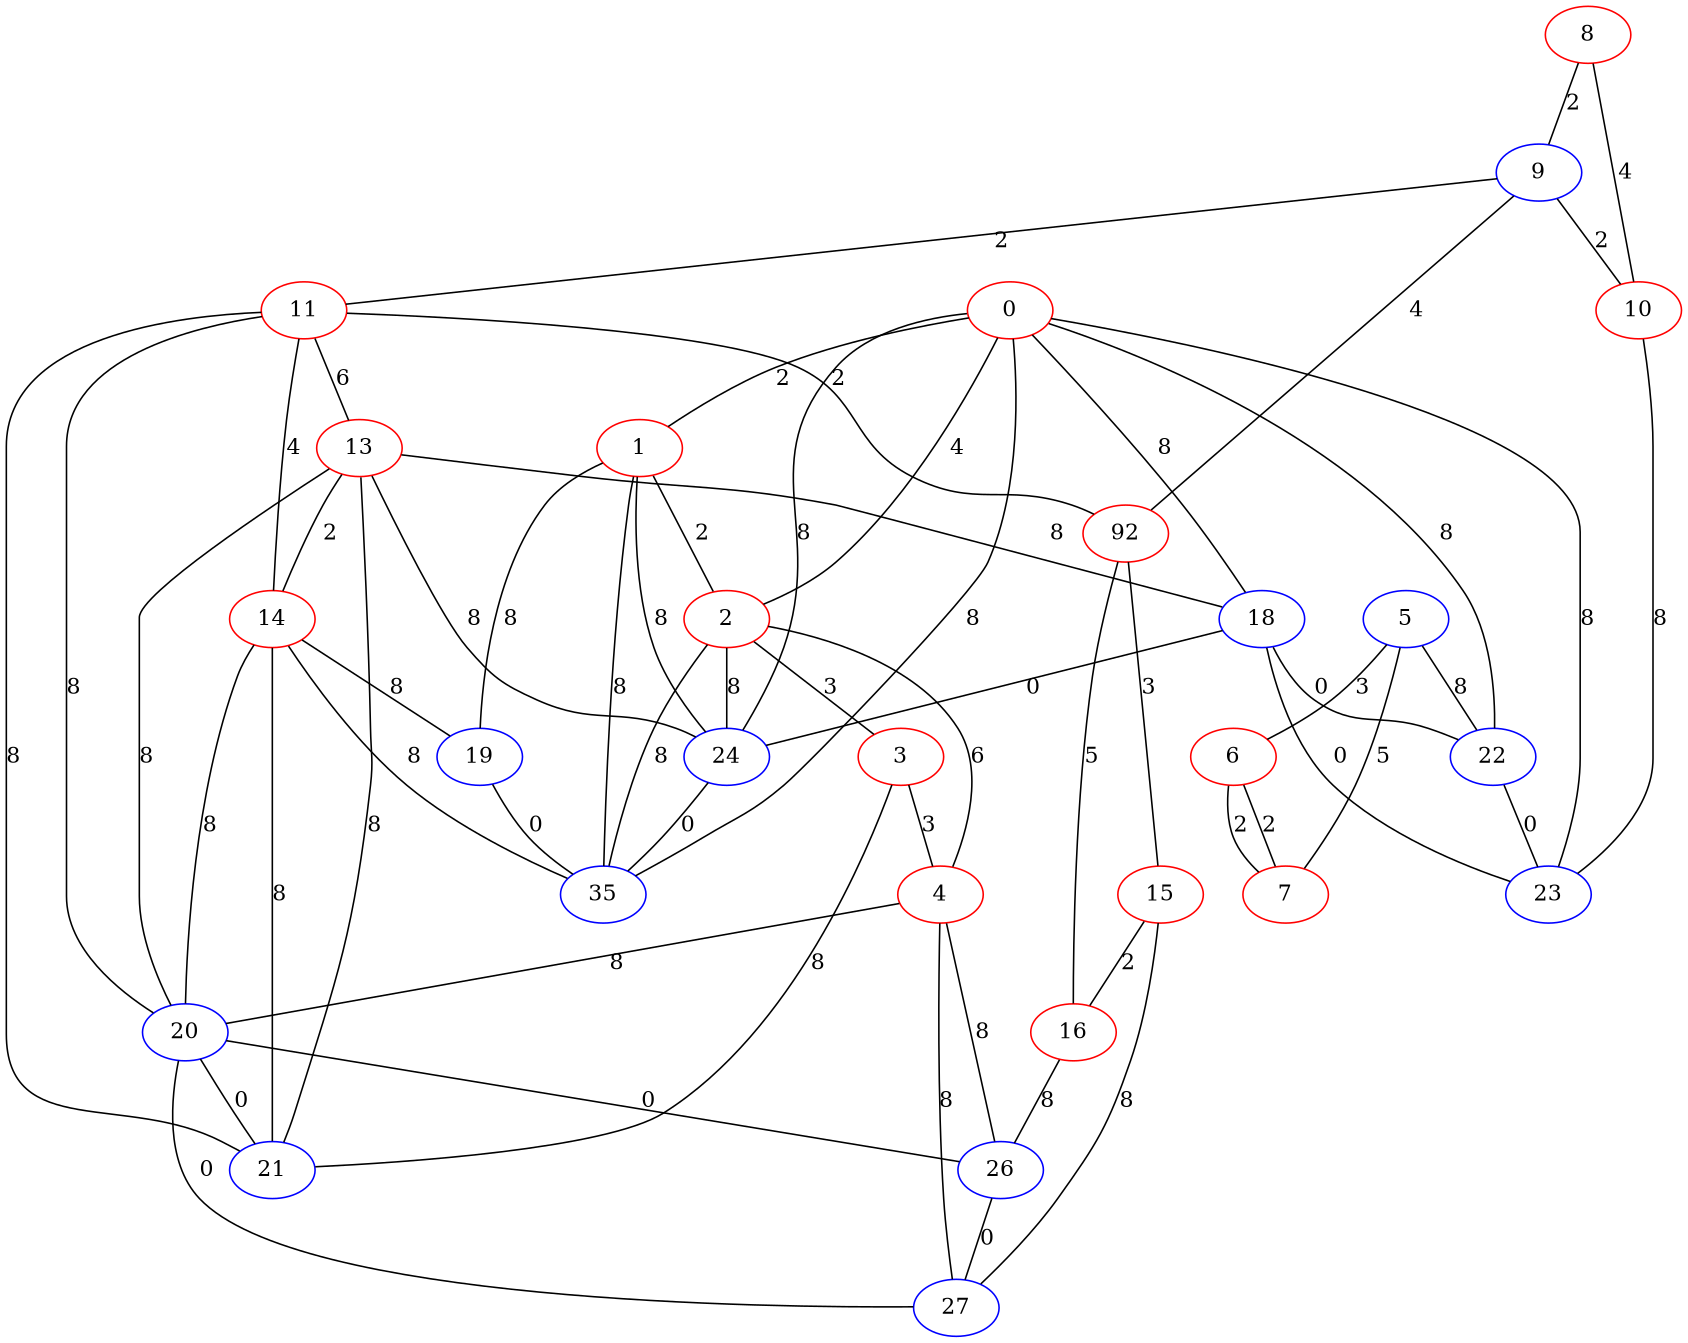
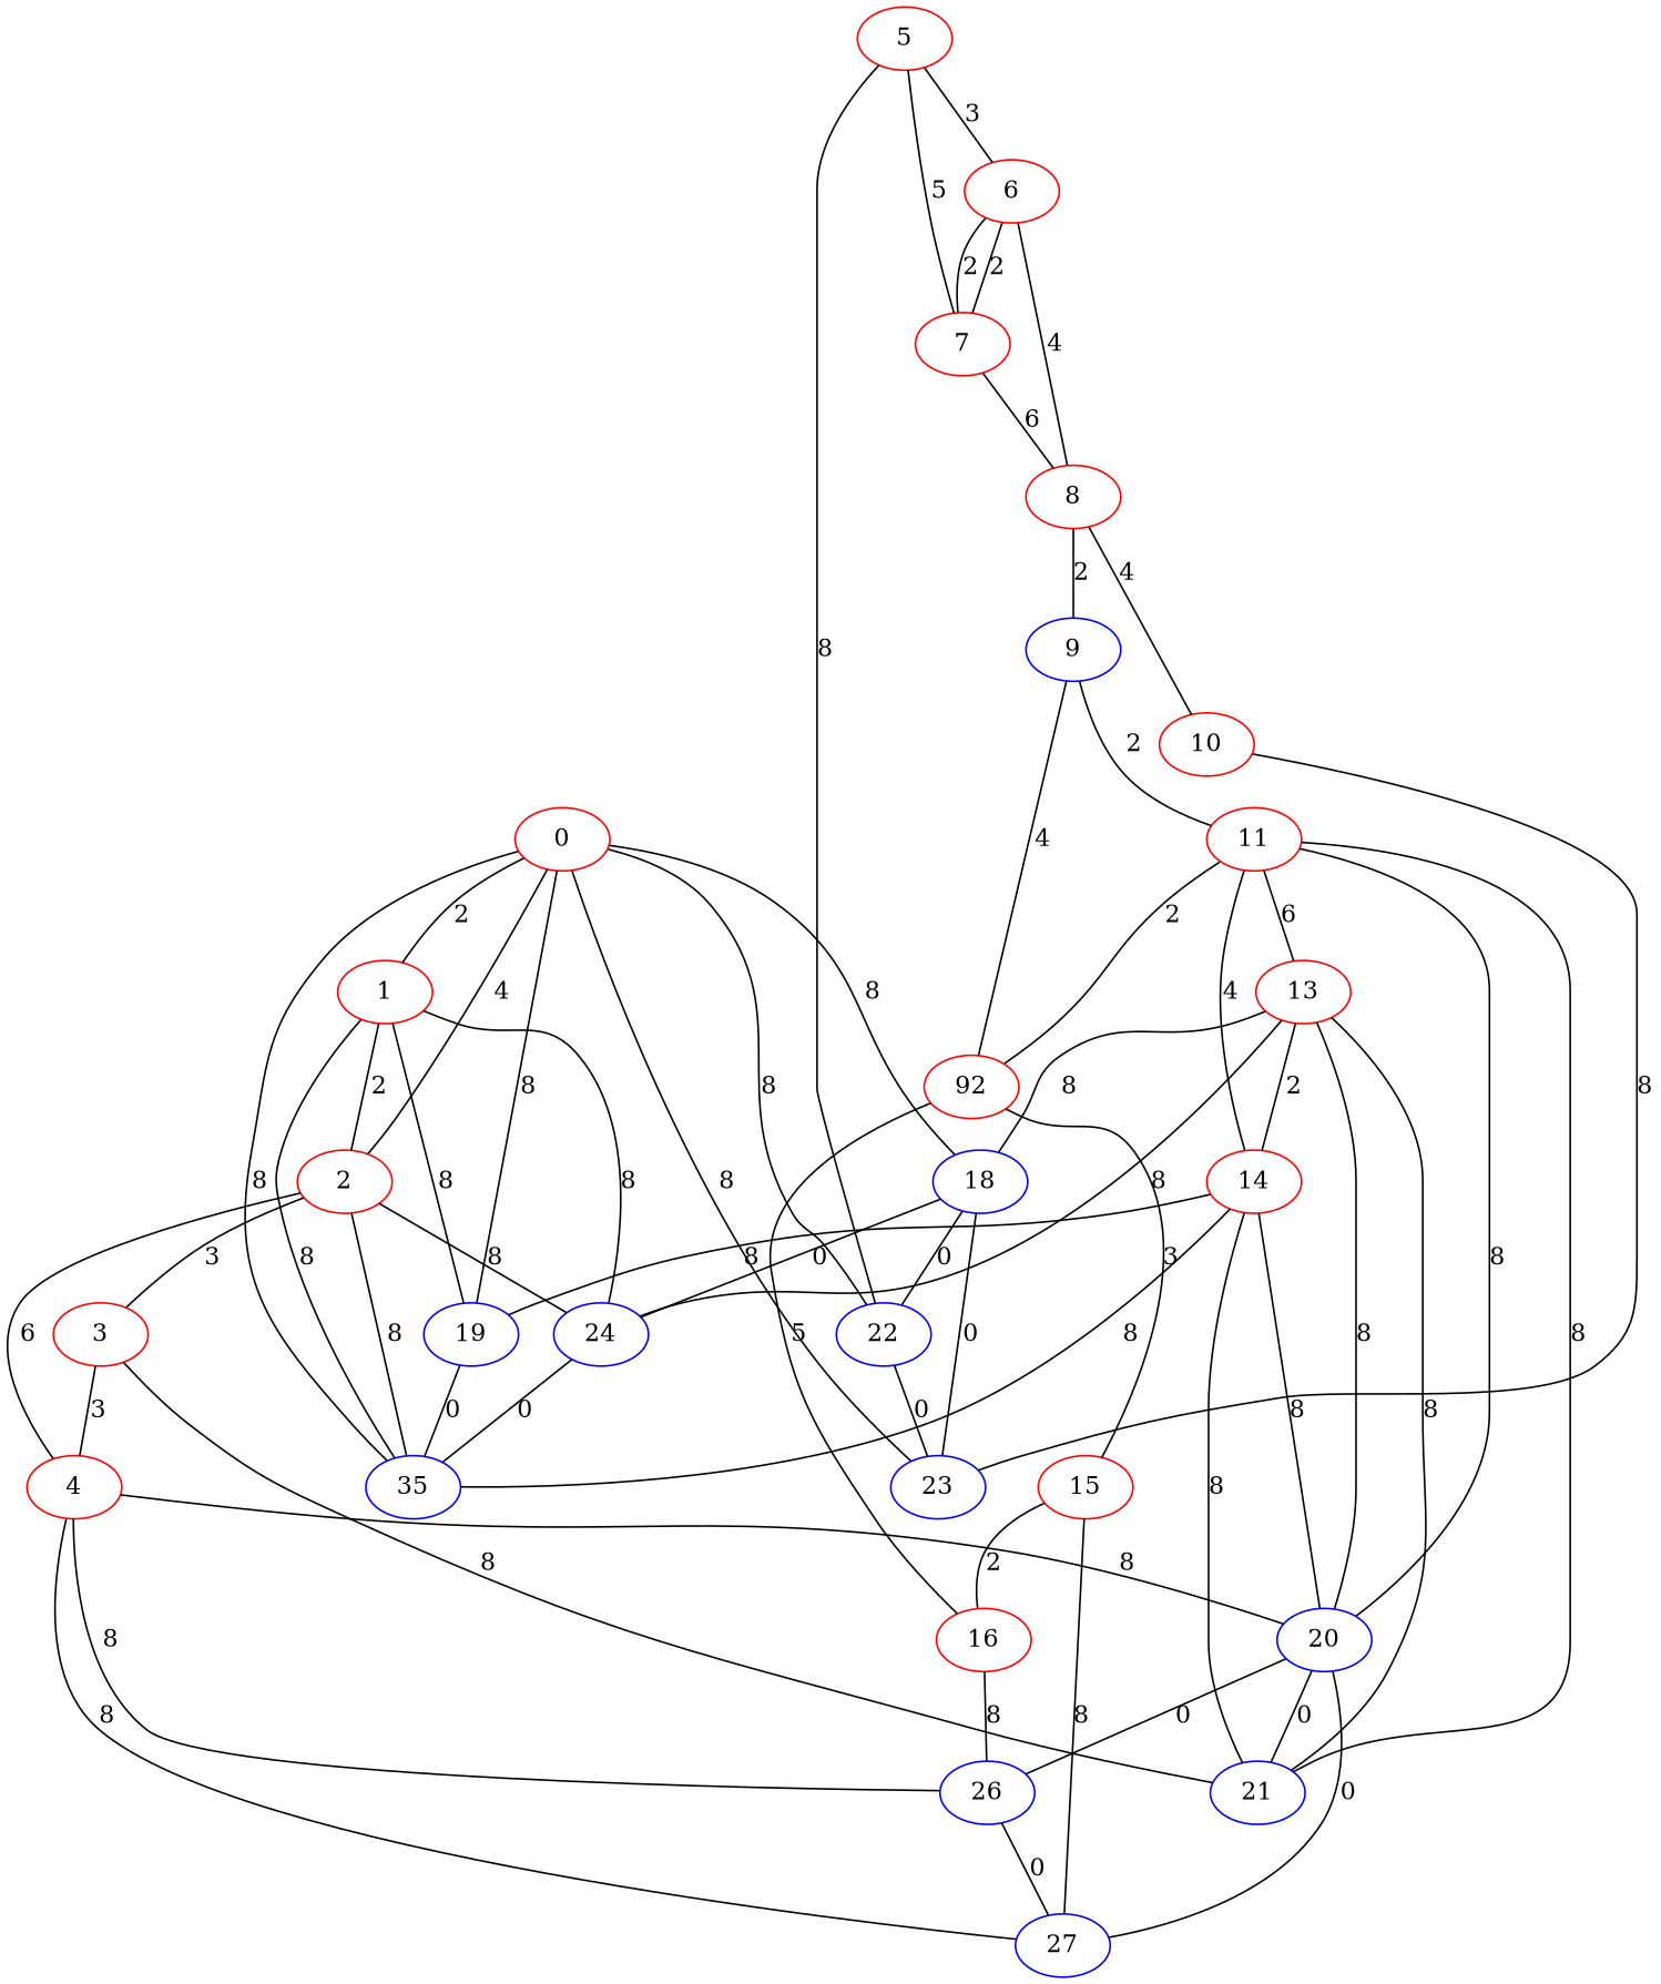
  graph {
    node [color=red weight=1]
    0
    1
    2
    18 [color=blue weight=3]
    22 [color=blue weight=3]
    23 [color=blue weight=3]
    24 [color=blue weight=3]
    n8 [color=blue label=35 weight=3]
    19 [color=blue weight=3]
    3
    4
    21 [color=blue weight=3]
    20 [color=blue weight=3]
    26 [color=blue weight=3]
    27 [color=blue weight=3]
-   5 [color=blue]
+   5
    6
    7
    8
    9 [color=blue]
    10
    11
    n23 [label=92]
    13
    14
    15
    16
    0 -- 1 [label=2]
    0 -- 2 [label=4]
    0 -- 18 [label=8]
    0 -- 22 [label=8]
    0 -- 23 [label=8]
-   0 -- 24 [label=8]
+   0 -- 19 [label=8]
    0 -- n8 [label=8]
    1 -- 2 [label=2]
    1 -- 24 [label=8]
    1 -- n8 [label=8]
    1 -- 19 [label=8]
    2 -- 24 [label=8]
    2 -- n8 [label=8]
    2 -- 3 [label=3]
    2 -- 4 [label=6]
    18 -- 22 [label=0]
    18 -- 23 [label=0]
    18 -- 24 [label=0]
    22 -- 23 [label=0]
    24 -- n8 [label=0]
    19 -- n8 [label=0]
    3 -- 4 [label=3]
    3 -- 21 [label=8]
    4 -- 20 [label=8]
    4 -- 26 [label=8]
    4 -- 27 [label=8]
    20 -- 21 [label=0]
    20 -- 26 [label=0]
    20 -- 27 [label=0]
    26 -- 27 [label=0]
    5 -- 22 [label=8]
    5 -- 6 [label=3]
    5 -- 7 [label=5]
    6 -- 7 [label=2]
    6 -- 7 [label=2]
+   6 -- 8 [label=4]
+   7 -- 8 [label=6]
    8 -- 9 [label=2]
    8 -- 10 [label=4]
-   9 -- 10 [label=2]
    9 -- 11 [label=2]
    9 -- n23 [label=4]
    10 -- 23 [label=8]
    11 -- 21 [label=8]
    11 -- 20 [label=8]
    11 -- n23 [label=2]
    11 -- 13 [label=6]
    11 -- 14 [label=4]
    n23 -- 15 [label=3]
    n23 -- 16 [label=5]
    13 -- 18 [label=8]
    13 -- 24 [label=8]
    13 -- 21 [label=8]
    13 -- 20 [label=8]
    13 -- 14 [label=2]
    14 -- n8 [label=8]
    14 -- 19 [label=8]
    14 -- 21 [label=8]
    14 -- 20 [label=8]
    15 -- 27 [label=8]
    15 -- 16 [label=2]
    16 -- 26 [label=8]
  }
